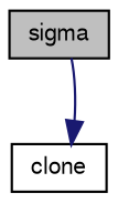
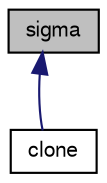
  digraph {
    rankdir=TB
    node [color=black fontname=FreeSans fontsize=10 shape=record]
    n1 [fillcolor=grey75 fontcolor=black height=0.2 label=sigma style=filled width=0.4]
    n2 [height=0.2 label=clone width=0.4]
-   n2 -> n1 [color=midnightblue dir=back fontname=FreeSans fontsize=10 labelfontname=FreeSans labelfontsize=10 style=solid]
+   n1 -> n2 [color=midnightblue dir=back fontname=FreeSans fontsize=10 labelfontname=FreeSans labelfontsize=10 style=solid]
  }
